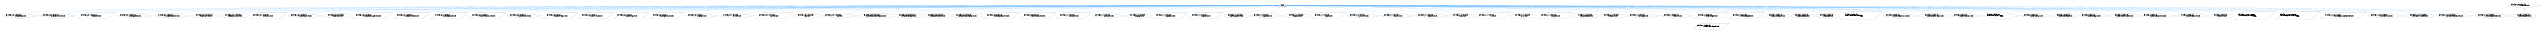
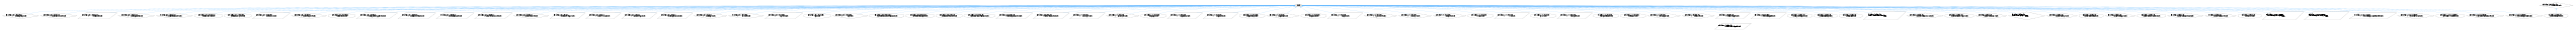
  digraph {
    rankdir=TB
    node [color=grey40 fillcolor=white fontname=Helvetica fontsize=10 shape=diamond style=filled]
    edge [color=steelblue1 dir=back fontname=Helvetica fontsize=10 labelfontname=Helvetica labelfontsize=10 style=solid]
    n1 [color=grey60 fillcolor="#E0E0E0" height=0.2 label=Portlet shape=octagon width=0.4]
    n2 [height=0.2 label="EleWise.ELMA.BPM.Web.Calendar.\lPortlets.CalendarPortlet" width=0.4]
    n3 [height=0.2 label="EleWise.ELMA.BPM.Web.Common.\lPortlets.CommonHomePortlet" width=0.4]
    n4 [height=0.2 label="EleWise.ELMA.BPM.Web.Common.\lPortlets.FilterPortlet" shape=parallelogram width=0.4]
    n5 [height=0.2 label="EleWise.ELMA.BPM.Web.Common.\lPortlets.LastObjectPortlet" width=0.4]
    n6 [height=0.2 label="EleWise.ELMA.BPM.Web.Common.\lPortlets.SettingsHomePortlet" width=0.4]
    n7 [height=0.2 label="EleWise.ELMA.BPM.Web.Common.\lPortlets.SystemInfoPortlet" shape=octagon width=0.4]
    n8 [height=0.2 label="EleWise.ELMA.BPM.Web.Content.\lPortlets.CustomMarkupPortlet" shape=octagon width=0.4]
    n9 [height=0.2 label="EleWise.ELMA.BPM.Web.Content.\lPortlets.HTMLPortlet" shape=parallelogram width=0.4]
    n10 [height=0.2 label="EleWise.ELMA.BPM.Web.Content.\lPortlets.PortalHomePortlet" width=0.4]
    n11 [height=0.2 label="EleWise.ELMA.BPM.Web.Reports.\lPortlets.ReportPortlet" shape=octagon width=0.4]
    n12 [height=0.2 label="EleWise.ELMA.BPM.Web.Security.\lPortlets.AbsenceManagementPortlet" shape=parallelogram width=0.4]
    n13 [height=0.2 label="EleWise.ELMA.BPM.Web.Security.\lPortlets.EmployeesListPortlet" shape=parallelogram width=0.4]
    n14 [height=0.2 label="EleWise.ELMA.BPM.Web.Security.\lPortlets.OrgStructurePortlet" shape=parallelogram width=0.4]
    n15 [height=0.2 label="EleWise.ELMA.BPM.Web.Security.\lPortlets.PermissionsHomePortlet" shape=parallelogram width=0.4]
    n16 [height=0.2 label="EleWise.ELMA.BPM.Web.Security.\lPortlets.UsersHomePortlet" width=0.4]
    n17 [height=0.2 label="EleWise.ELMA.BPM.Web.Tasks.\lPortlets.FromMeTasksPortlet" shape=parallelogram width=0.4]
    n18 [height=0.2 label="EleWise.ELMA.BPM.Web.Tasks.\lPortlets.MyWorkLogPortlet" shape=parallelogram width=0.4]
    n19 [height=0.2 label="EleWise.ELMA.BPM.Web.Tasks.\lPortlets.SolveTaskPortlet" shape=parallelogram width=0.4]
    n20 [height=0.2 label="EleWise.ELMA.BPM.Web.Tasks.\lPortlets.TasksInformToPortlet" shape=parallelogram width=0.4]
    n21 [height=0.2 label="EleWise.ELMA.BPM.Web.Tasks.\lPortlets.TasksPortlet" width=0.4]
    n22 [height=0.2 label="EleWise.ELMA.CRM.Web.Portlets.\lCRMHomePortlet" width=0.4]
    n23 [height=0.2 label="EleWise.ELMA.CRM.Web.Portlets.\lInpaymentPortlet" shape=parallelogram width=0.4]
    n24 [height=0.2 label="EleWise.ELMA.CRM.Web.Portlets.\lLeadPortlet" shape=octagon width=0.4]
    n25 [height=0.2 label="EleWise.ELMA.CRM.Web.Portlets.\lSalePortlet" width=0.4]
    n26 [height=0.2 label="EleWise.ELMA.Documents.Docflow.\lWeb.Portlets.QuickDocumentButtonsPortlet" shape=octagon width=0.4]
    n27 [height=0.2 label="EleWise.ELMA.Documents.Docflow.\lWeb.Portlets.RegistrationPortlet" shape=octagon width=0.4]
    n28 [height=0.2 label="EleWise.ELMA.Documents.Web.\lPortlets.DocumentsHomePortlet" shape=octagon width=0.4]
    n29 [height=0.2 label="EleWise.ELMA.Documents.Web.\lPortlets.QuickDocumentButtonsPortlet" shape=octagon width=0.4]
    n30 [height=0.2 label="EleWise.ELMA.Documents.Web.\lPortlets.SearchDocumentPortlet" shape=parallelogram width=0.4]
    n31 [height=0.2 label="EleWise.ELMA.Documents.Web.\lPortlets.WebDocumentPortlet" shape=parallelogram width=0.4]
    n32 [height=0.2 label="EleWise.ELMA.KPI.Web.Portlet.\lControlPanelPortlet" shape=parallelogram width=0.4]
    n33 [height=0.2 label="EleWise.ELMA.KPI.Web.Portlet.\lControlPanelsPortlet" width=0.4]
    n34 [height=0.2 label="EleWise.ELMA.KPI.Web.Portlet.\lIndicatorBarPortlet" shape=octagon width=0.4]
    n35 [height=0.2 label="EleWise.ELMA.KPI.Web.Portlet.\lIndicatorGroupPortlet" shape=parallelogram width=0.4]
    n36 [height=0.2 label="EleWise.ELMA.KPI.Web.Portlet.\lIndicatorLinePortlet" shape=parallelogram width=0.4]
-   n37 [height=0.2 label="EleWise.ELMA.KPI.Web.Portlet.\lAbsenceManagementPortlet" shape=octagon width=0.4]
+   n37 [height=0.2 label="EleWise.ELMA.KPI.Web.Portlet.\lIndicatorPieChartPortlet" shape=octagon width=0.4]
    n38 [height=0.2 label="EleWise.ELMA.KPI.Web.Portlet.\lIndicatorsExtPortlet" width=0.4]
    n39 [height=0.2 label="EleWise.ELMA.KPI.Web.Portlet.\lIndicatorsListPortlet" shape=octagon width=0.4]
    n40 [height=0.2 label="EleWise.ELMA.KPI.Web.Portlet.\lIndicatorsPortlet" shape=parallelogram width=0.4]
    n41 [height=0.2 label="EleWise.ELMA.KPI.Web.Portlet.\lKPIAdminHomePortlet" width=0.4]
    n42 [height=0.2 label="EleWise.ELMA.KPI.Web.Portlet.\lMyCompanyPortlet" width=0.4]
-   n43 [height=0.2 label="EleWise.ELMA.KPI.Web.Portlet.\lMyDepartmentPortlet" width=0.4]
+   n43 [height=0.2 label="EleWise.BPM.KPI.Web.Portlet.\lMyDepartmentPortlet" width=0.4]
    n44 [height=0.2 label="EleWise.ELMA.KPI.Web.Portlet.\lMyKpiExtPortlet" shape=octagon width=0.4]
    n45 [height=0.2 label="EleWise.ELMA.KPI.Web.Portlet.\lMyKpiPortlet" shape=parallelogram width=0.4]
    n46 [height=0.2 label="EleWise.ELMA.KPI.Web.Portlet.\lPayrollPortlet" shape=octagon width=0.4]
    n47 [height=0.2 label="EleWise.ELMA.KPI.Web.Portlet.\lPerformancePortlet" shape=parallelogram width=0.4]
    n48 [height=0.2 label="EleWise.ELMA.KPI.Web.Portlet.\lPerformanceSettingsPortlet" shape=octagon width=0.4]
    n49 [height=0.2 label="EleWise.ELMA.KPI.Web.Portlet.\lThreeBlocksPortlet" shape=octagon width=0.4]
    n50 [height=0.2 label="EleWise.ELMA.KPI.Web.Portlet.\lUserIndicatorsPortlet" width=0.4]
    n51 [height=0.2 label="EleWise.ELMA.Messages.Web.\lPortlets.LinePortlet" width=0.4]
    n52 [height=0.2 label="EleWise.ELMA.Messages.Web.\lPortlets.MessagesPortlet" shape=parallelogram width=0.4]
    n53 [height=0.2 label="EleWise.ELMA.PortalConnector.\lWeb.Portlets.GadgetPortlet" shape=parallelogram width=0.4]
    n54 [height=0.2 label="EleWise.ELMA.Projects.Web.\lPortlets.AllProjectTasksPortlet" shape=octagon width=0.4]
    n55 [height=0.2 label="EleWise.ELMA.Projects.Web.\lPortlets.BudgetChartPortlet" shape=octagon width=0.4]
    n56 [height=0.2 label="EleWise.ELMA.Projects.Web.\lPortlets.BudgetPortlet" shape=octagon width=0.4]
    n57 [height=0.2 label="EleWise.ELMA.Projects.Web.\lPortlets.MilestonesForCurrentProjects\lPortlet" shape=parallelogram width=0.4]
    n58 [height=0.2 label="EleWise.ELMA.Projects.Web.\lPortlets.ProjectCommonInfoPortlet" width=0.4]
    n59 [height=0.2 label="EleWise.ELMA.Projects.Web.\lPortlets.ProjectFromMeTasksPortlet" shape=octagon width=0.4]
    n60 [height=0.2 label="EleWise.ELMA.Projects.Web.\lPortlets.ProjectHistoryPortlet" width=0.4]
    n61 [height=0.2 label="EleWise.ELMA.Projects.Web.\lPortlets.ProjectPhaseTaskInControl\lPortlet" width=0.4]
    n62 [height=0.2 label="EleWise.ELMA.Projects.Web.\lPortlets.ProjectPlanPortlet" width=0.4]
    n63 [height=0.2 label="EleWise.ELMA.Projects.Web.\lPortlets.ProjectProcessPortlet" shape=octagon width=0.4]
    n64 [height=0.2 label="EleWise.ELMA.Projects.Web.\lPortlets.ProjectTasksPortlet" width=0.4]
    n65 [height=0.2 label="EleWise.ELMA.Projects.Web.\lPortlets.ProjectWorkLogItemPortlet" shape=octagon width=0.4]
    n66 [height=0.2 label="EleWise.ELMA.Projects.Web.\lPortlets.ProjectsCurrentListPortlet" width=0.4]
    n67 [height=0.2 label="EleWise.ELMA.Projects.Web.\lPortlets.ProjectsHomePortlet" width=0.4]
    n68 [height=0.2 label="EleWise.ELMA.Projects.Web.\lPortlets.RisksPortlet" shape=octagon width=0.4]
    n69 [height=0.2 label="EleWise.ELMA.Workflow.Indicators.\lWeb.Portlets.Graphics.IndicatorChart\lPortlet" shape=parallelogram width=0.4]
    n70 [height=0.2 label="EleWise.ELMA.Workflow.Indicators.\lWeb.Portlets.Graphics.PersonalIndicator\lPortlet" shape=parallelogram width=0.4]
    n71 [height=0.2 label="EleWise.ELMA.Workflow.Indicators.\lWeb.Portlets.Graphics.SpeedometerPortlet" shape=parallelogram width=0.4]
    n72 [height=0.2 label="EleWise.ELMA.Workflow.Processes.\lWeb.Portlets.MonitorPortlet" width=0.4]
    n73 [height=0.2 label="EleWise.ELMA.Workflow.Processes.\lWeb.Portlets.MyProcessesPortlet" shape=octagon width=0.4]
    n74 [height=0.2 label="EleWise.ELMA.Workflow.Processes.\lWeb.Portlets.ProcessesHomePortlet" width=0.4]
    n75 [height=0.2 label="EleWise.ELMA.Workflow.Processes.\lWeb.Portlets.StartProcessPortlet" width=0.4]
    n76 [height=0.2 label="EleWise.ELMA.Documents.Web.\lPortlets.FolderPortlet" width=0.4]
    n77 [height=0.2 label="EleWise.ELMA.Projects.Web.\lPortlets.ProjectFolderPortlet" shape=octagon width=0.4]
    n78 [height=0.2 label="EleWise.ELMA.Projects.Web.\lPortlets.ProjectMessagesPortlet" shape=parallelogram width=0.4]
    n1 -> n2
    n1 -> n3
    n1 -> n4
    n1 -> n5
    n1 -> n6
    n1 -> n7
    n1 -> n8
    n1 -> n9
    n1 -> n10
    n1 -> n11
    n1 -> n12
    n1 -> n13
    n1 -> n14
    n1 -> n15
    n1 -> n16
    n1 -> n17
    n1 -> n18
    n1 -> n19
    n1 -> n20
    n1 -> n21
    n1 -> n22
    n1 -> n23
    n1 -> n24
    n1 -> n25
    n1 -> n26
    n1 -> n27
    n1 -> n28
    n1 -> n29
    n1 -> n30
    n1 -> n31
    n1 -> n32
    n1 -> n33
    n1 -> n34
    n1 -> n35
    n1 -> n36
    n1 -> n37
    n1 -> n38
    n1 -> n39
    n1 -> n40
    n1 -> n41
    n1 -> n42
    n1 -> n43
    n1 -> n44
    n1 -> n45
    n1 -> n46
    n1 -> n47
    n1 -> n48
    n1 -> n49
    n1 -> n50
    n1 -> n51
    n1 -> n52
    n1 -> n53
    n1 -> n54
    n1 -> n55
    n1 -> n56
    n1 -> n57
    n1 -> n58
    n1 -> n59
    n1 -> n60
    n1 -> n61
    n1 -> n62
    n1 -> n63
    n1 -> n64
    n1 -> n65
    n1 -> n66
    n1 -> n67
    n1 -> n68
    n1 -> n69
    n1 -> n70
    n1 -> n71
    n1 -> n72
    n1 -> n73
    n1 -> n74
    n1 -> n75
    n52 -> n78
    n76 -> n77
  }
